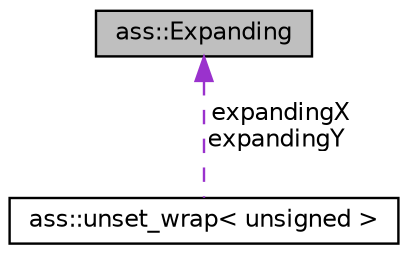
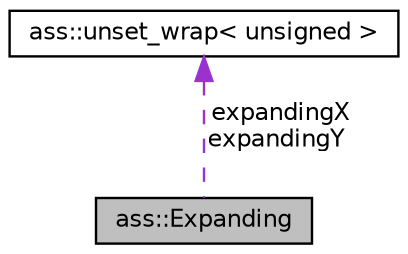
  digraph {
    node [color=black fontname=Helvetica fontsize=10 shape=record style=filled]
    n1 [fillcolor=grey75 fontcolor=black height=0.2 label="ass::Expanding" width=0.4]
    n2 [fillcolor=white height=0.2 label="ass::unset_wrap\< unsigned \>" width=0.4]
-   n1 -> n2 [color=darkorchid3 dir=back fontname=Helvetica fontsize=10 label=" expandingX\nexpandingY" labelfontname=Helvetica labelfontsize=10 style=dashed]
+   n2 -> n1 [color=darkorchid3 dir=back fontname=Helvetica fontsize=10 label=" expandingX\nexpandingY" labelfontname=Helvetica labelfontsize=10 style=dashed]
  }
